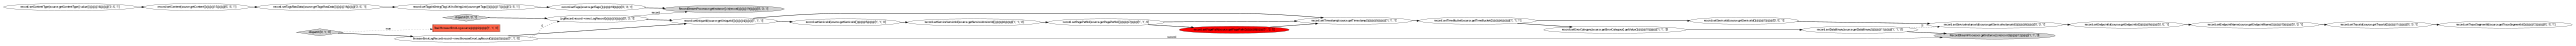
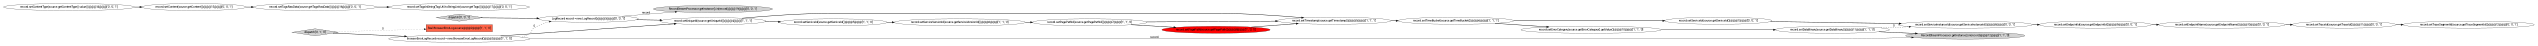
  digraph {
    fontname=Roboto
    rankdir=LR
    node [fillcolor=white fontname=Roboto shape=ellipse style=filled]
    edge [fontname=Roboto style=bold]
    n1 [label="LogRecord record = new LogRecord()@@@3@@@['0', '0', '1']"]
    n2 [fillcolor=lightgray label="RecordStreamProcessor.getInstance().in(record)@@@19@@@['0', '0', '1']"]
    n3 [label="record.setUniqueId(source.getUniqueId())@@@4@@@['1', '1', '1']"]
    n4 [label="record.setTimestamp(source.getTimestamp())@@@5@@@['1', '1', '1']"]
    n5 [label="record.setServiceId(source.getServiceId())@@@5@@@['1', '1', '0']"]
    n6 [label="record.setContent(source.getContent())@@@15@@@['0', '0', '1']"]
    n7 [label="record.setTagsRawData(source.getTagsRawData())@@@16@@@['0', '0', '1']"]
    n8 [label="record.setTagsInString(Tag.Util.toStringList(source.getTags()))@@@17@@@['0', '0', '1']"]
    n9 [label="record.setTraceId(source.getTraceId())@@@11@@@['0', '0', '1']"]
    n10 [label="record.setTraceSegmentId(source.getTraceSegmentId())@@@12@@@['0', '0', '1']"]
    n11 [label="record.setErrorCategory(source.getErrorCategory().getValue())@@@10@@@['1', '1', '0']"]
    n12 [label="record.setDataBinary(source.getDataBinary())@@@11@@@['1', '1', '0']"]
    n13 [label="record.setServiceInstanceId(source.getServiceInstanceId())@@@8@@@['0', '0', '1']"]
    n14 [fillcolor=lightgray label="RecordStreamProcessor.getInstance().in(record)@@@12@@@['1', '1', '0']"]
    n15 [label="record.setTimeBucket(source.getTimeBucket())@@@6@@@['1', '1', '1']"]
    n16 [label="record.setServiceVersionId(source.getServiceVersionId())@@@6@@@['1', '1', '0']"]
    n17 [fillcolor=lightgray label="dispatch['0', '1', '0']" shape=diamond]
    n18 [fillcolor=tomato label="final BrowserErrorLog source@@@2@@@['1', '1', '0']" shape=box]
    n19 [label="BrowserErrorLogRecord record = new BrowserErrorLogRecord()@@@3@@@['1', '1', '0']"]
    n20 [label="record.setContentType(source.getContentType().value())@@@14@@@['0', '0', '1']"]
-   n21 [label="record.setTags(source.getTags())@@@18@@@['0', '0', '1']"]
    n22 [label="record.setEndpointName(source.getEndpointName())@@@10@@@['0', '0', '1']"]
    n23 [label="record.setServiceId(source.getServiceId())@@@7@@@['0', '0', '1']"]
    n24 [label="record.setPagePathId(source.getPagePathId())@@@7@@@['1', '1', '0']"]
    n25 [fillcolor=red label="record.setPagePath(source.getPagePath())@@@8@@@['1', '0', '0']"]
    n26 [label="record.setEndpointId(source.getEndpointId())@@@9@@@['0', '0', '1']"]
    n27 [fillcolor=lightgray label="dispatch['0', '0', '1']" shape=diamond]
    n1 -> n2 [label=record style=solid]
    n1 -> n3
    n3 -> n4
    n3 -> n5
    n4 -> n15
    n5 -> n16
    n6 -> n7
    n7 -> n8
-   n8 -> n21
    n9 -> n10
    n11 -> n12
    n12 -> n13 [label=0 style=dashed]
    n12 -> n14
    n13 -> n26
    n15 -> n11
    n15 -> n23
    n16 -> n24
-   n17 -> n18 [label=true style=dotted]
+   n17 -> n18 [label=0 style=dotted]
    n17 -> n19
    n19 -> n1 [label=0 style=dashed]
    n19 -> n3
    n19 -> n14 [label=record style=solid]
    n20 -> n6
-   n21 -> n2
    n22 -> n9
    n23 -> n13
    n24 -> n4
    n24 -> n25
    n25 -> n4
    n26 -> n22
    n27 -> n1
  }
